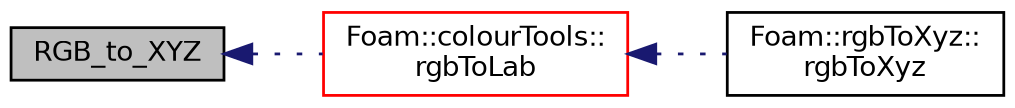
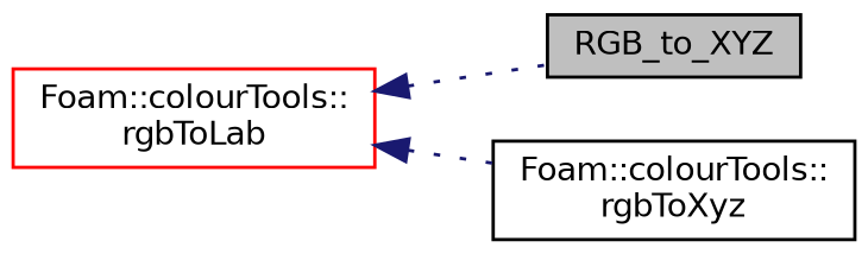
  digraph {
    rankdir=LR
    node [color=black fontname=Helvetica fontsize=10 shape=record]
    edge [color=midnightblue dir=back fontname=Helvetica fontsize=10 labelfontname=Helvetica labelfontsize=10 style=dotted]
    n1 [fillcolor=grey75 fontcolor=black height=0.2 label=RGB_to_XYZ style=filled width=0.4]
    n2 [color=red height=0.2 label="Foam::colourTools::\lrgbToLab" width=0.4]
-   n3 [height=0.2 label="Foam::rgbToXyz::\lrgbToXyz" width=0.4]
-   n1 -> n2
+   n3 [height=0.2 label="Foam::colourTools::\lrgbToXyz" width=0.4]
+   n2 -> n1
    n2 -> n3
  }
